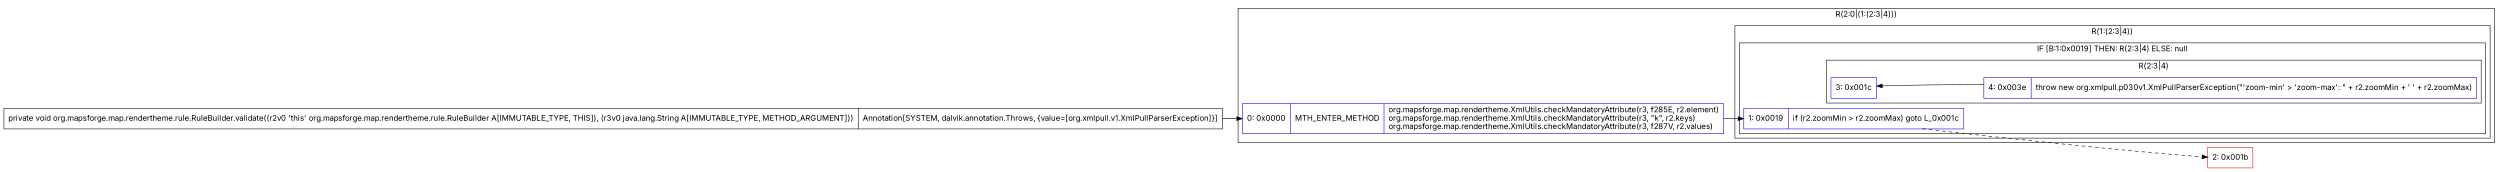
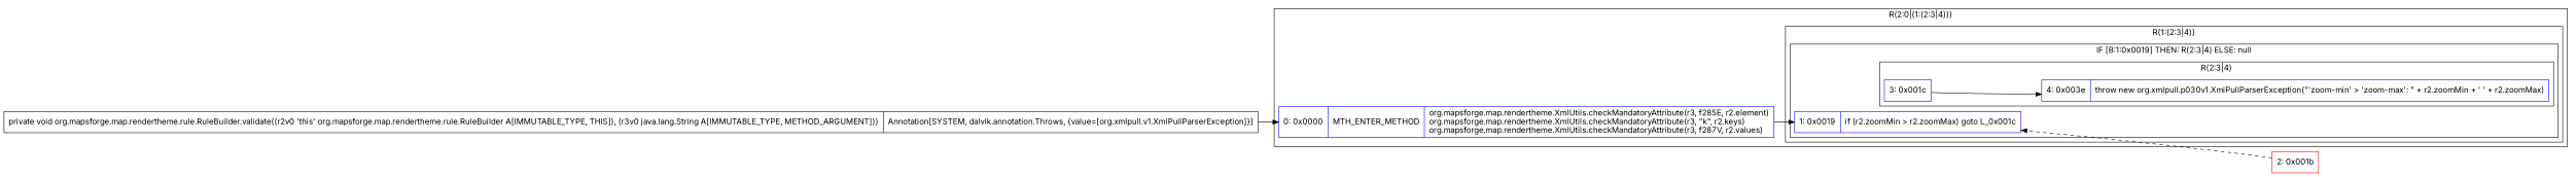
  digraph {
    fontname=Inter
    rankdir=LR
    node [color=blue fontname=Inter shape=record]
    edge [fontname=Inter]
    n1 [label="{3\:\ 0x001c}"]
    n2 [label="{4\:\ 0x003e|throw new org.xmlpull.p030v1.XmlPullParserException(\"'zoom\-min' \> 'zoom\-max': \" + r2.zoomMin + ' ' + r2.zoomMax)\l}"]
    n3 [label="{1\:\ 0x0019|if (r2.zoomMin \> r2.zoomMax) goto L_0x001c\l}"]
    n4 [label="{0\:\ 0x0000|MTH_ENTER_METHOD\l|org.mapsforge.map.rendertheme.XmlUtils.checkMandatoryAttribute(r3, f285E, r2.element)\lorg.mapsforge.map.rendertheme.XmlUtils.checkMandatoryAttribute(r3, \"k\", r2.keys)\lorg.mapsforge.map.rendertheme.XmlUtils.checkMandatoryAttribute(r3, f287V, r2.values)\l}"]
    n5 [color=red label="{2\:\ 0x001b}"]
    n6 [label="{private void org.mapsforge.map.rendertheme.rule.RuleBuilder.validate((r2v0 'this' org.mapsforge.map.rendertheme.rule.RuleBuilder A[IMMUTABLE_TYPE, THIS]), (r3v0 java.lang.String A[IMMUTABLE_TYPE, METHOD_ARGUMENT]))  | Annotation[SYSTEM, dalvik.annotation.Throws, \{value=[org.xmlpull.v1.XmlPullParserException]\}]\l}" color=""]
    subgraph cluster_1 {
      label="R(2:0|(1:(2:3|4)))"
      n4
      subgraph cluster_2 {
        label="R(1:(2:3|4))"
        subgraph cluster_3 {
          label="IF [B:1:0x0019] THEN: R(2:3|4) ELSE: null"
          n3
          subgraph cluster_4 {
            label="R(2:3|4)"
            n1
            n2
          }
        }
      }
    }
-   n2 -> n1
-   n3 -> n5 [style=dashed]
+   n1 -> n2
+   n5 -> n3 [style=dashed]
    n4 -> n3
    n6 -> n4
  }
